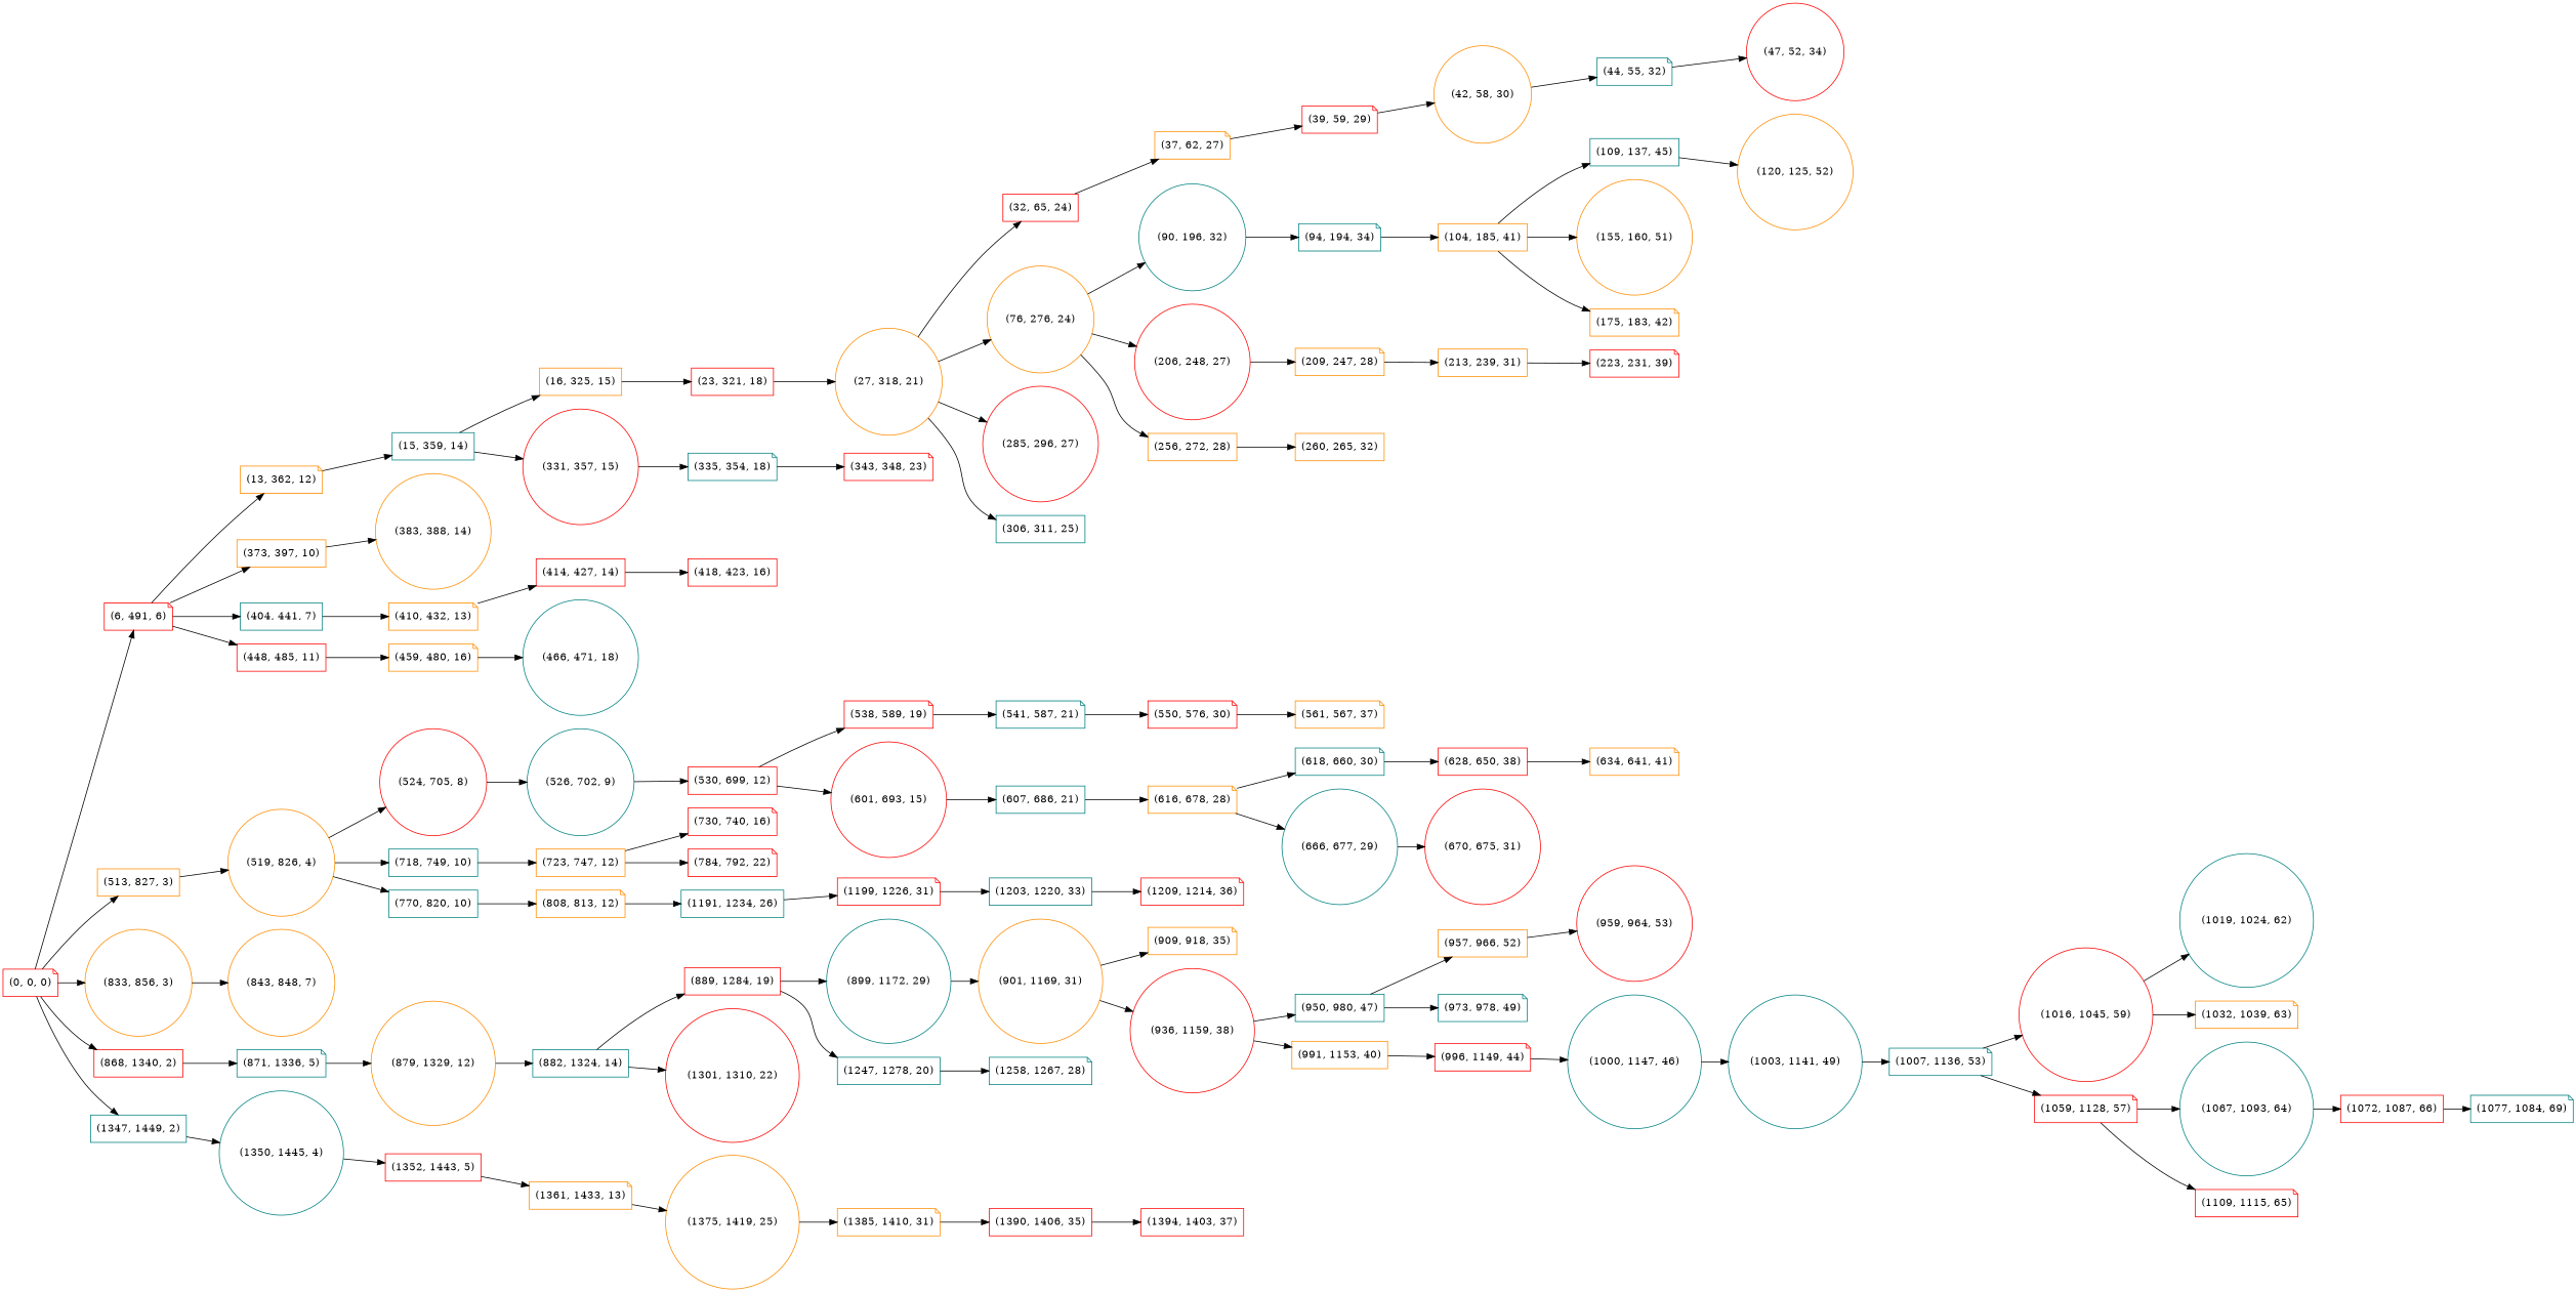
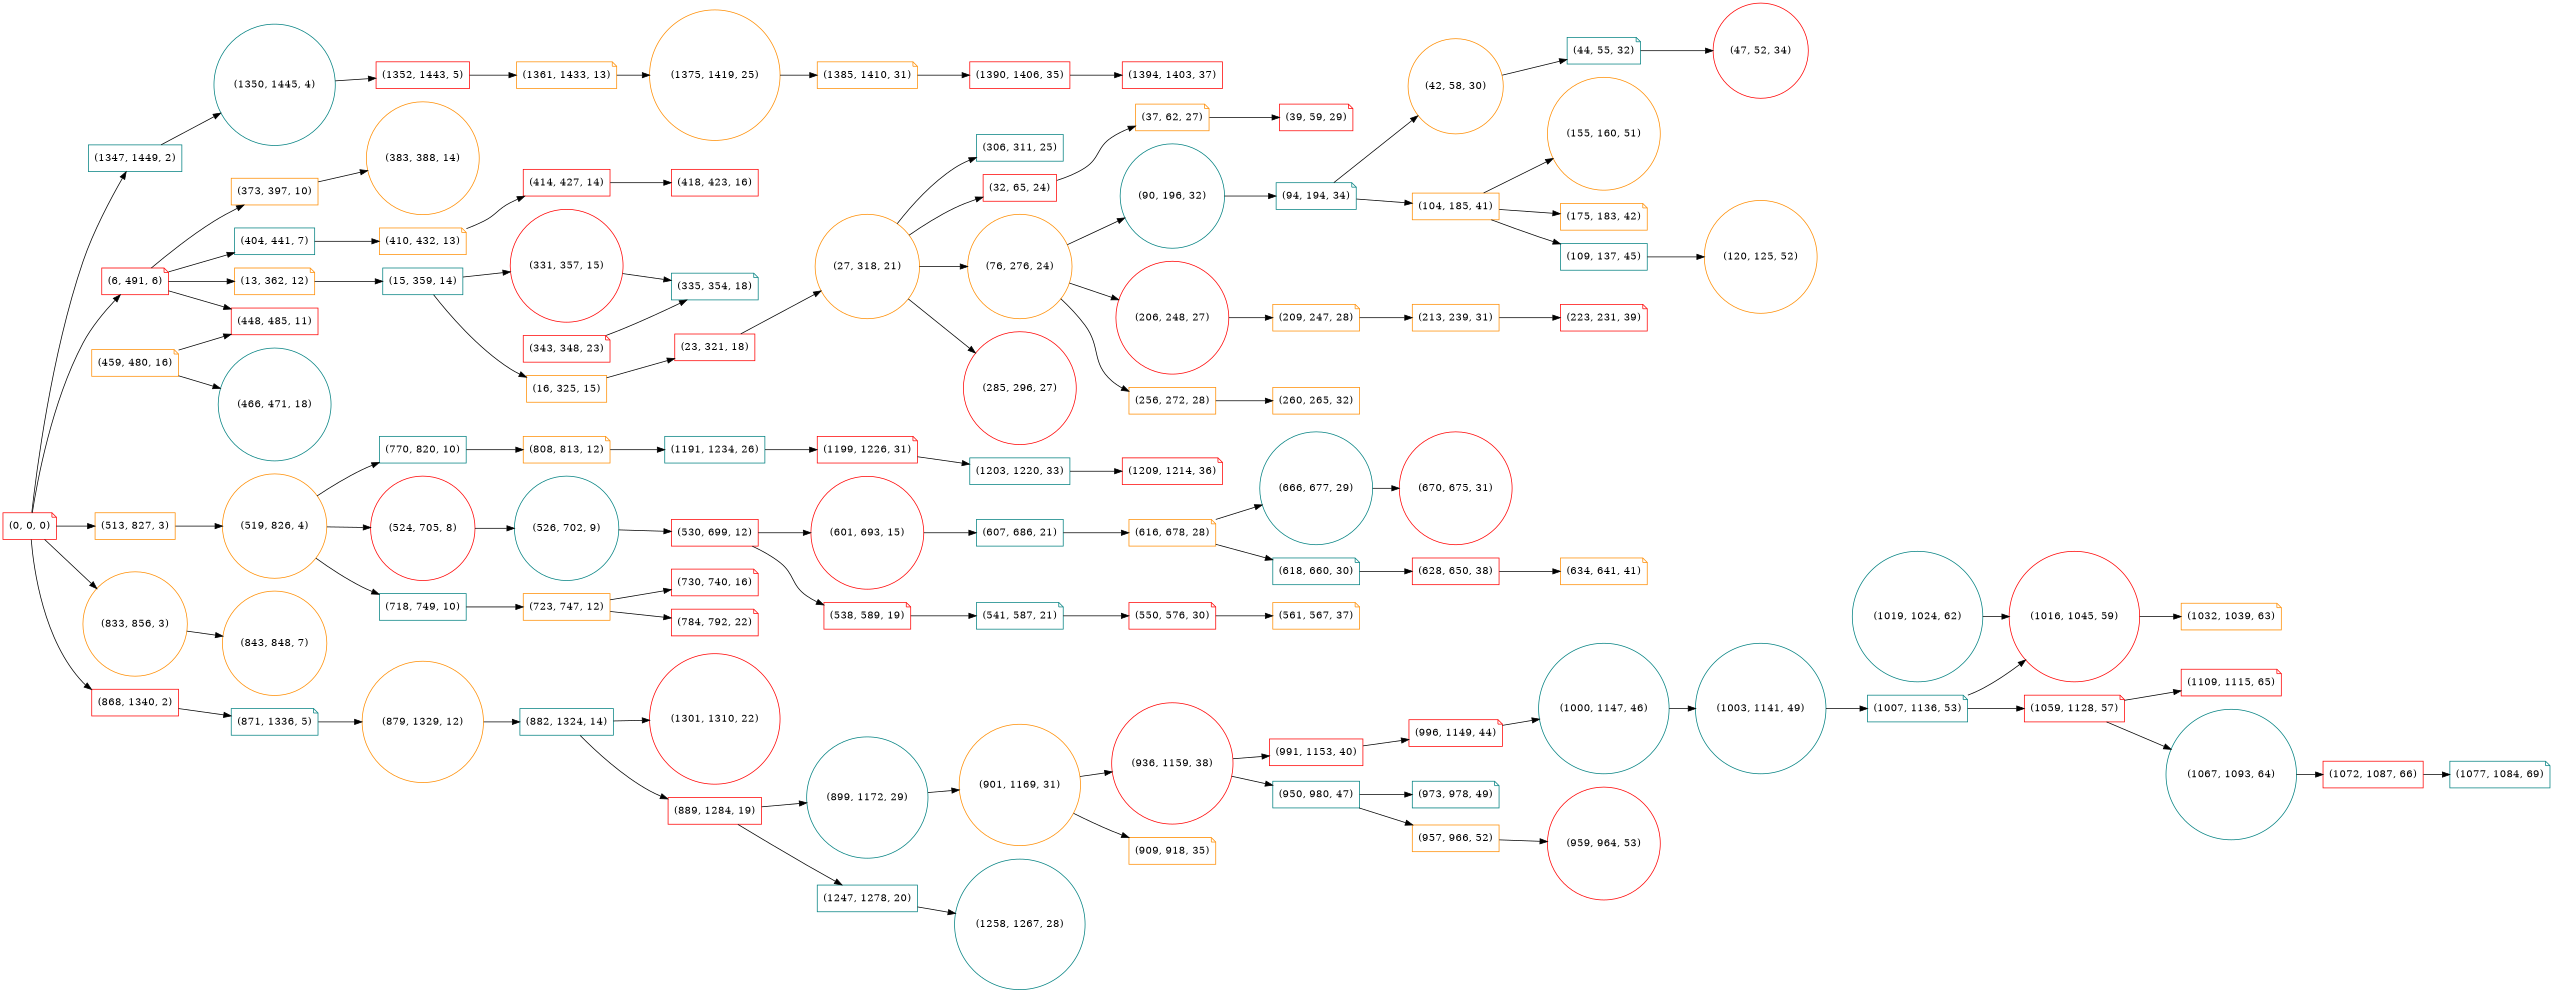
  digraph {
    rankdir=LR
    node [color=red shape=note]
    "(0, 0, 0)"
    "(6, 491, 6)"
    "(513, 827, 3)" [color=darkorange shape=box]
    "(833, 856, 3)" [color=darkorange shape=circle]
    "(868, 1340, 2)" [shape=box]
    "(1347, 1449, 2)" [color=teal shape=box]
    "(13, 362, 12)" [color=darkorange]
    "(373, 397, 10)" [color=darkorange shape=box]
    "(404, 441, 7)" [color=teal shape=box]
    "(448, 485, 11)" [shape=box]
    "(519, 826, 4)" [color=darkorange shape=circle]
    "(843, 848, 7)" [color=darkorange shape=circle]
    "(871, 1336, 5)" [color=teal]
    "(1350, 1445, 4)" [color=teal shape=circle]
    "(15, 359, 14)" [color=teal shape=box]
    "(383, 388, 14)" [color=darkorange shape=circle]
    "(410, 432, 13)" [color=darkorange]
    "(459, 480, 16)" [color=darkorange]
    "(16, 325, 15)" [color=darkorange shape=box]
    "(331, 357, 15)" [shape=circle]
    "(23, 321, 18)" [shape=box]
    "(335, 354, 18)" [color=teal]
    "(27, 318, 21)" [color=darkorange shape=circle]
    "(32, 65, 24)" [shape=box]
    "(76, 276, 24)" [color=darkorange shape=circle]
    "(285, 296, 27)" [shape=circle]
    "(306, 311, 25)" [color=teal shape=box]
    "(37, 62, 27)" [color=darkorange]
    "(90, 196, 32)" [color=teal shape=circle]
    "(206, 248, 27)" [shape=circle]
    "(256, 272, 28)" [color=darkorange shape=box]
    "(39, 59, 29)"
    "(42, 58, 30)" [color=darkorange shape=circle]
    "(44, 55, 32)" [color=teal]
    "(47, 52, 34)" [shape=circle]
    "(94, 194, 34)" [color=teal]
    "(209, 247, 28)" [color=darkorange]
    "(260, 265, 32)" [color=darkorange shape=box]
    "(104, 185, 41)" [color=darkorange shape=box]
    "(109, 137, 45)" [color=teal shape=box]
    "(155, 160, 51)" [color=darkorange shape=circle]
    "(175, 183, 42)" [color=darkorange]
    "(120, 125, 52)" [color=darkorange shape=circle]
    "(213, 239, 31)" [color=darkorange shape=box]
    "(223, 231, 39)"
    "(343, 348, 23)"
    "(414, 427, 14)" [shape=box]
    "(418, 423, 16)" [shape=box]
    "(466, 471, 18)" [color=teal shape=circle]
    "(524, 705, 8)" [shape=circle]
    "(718, 749, 10)" [color=teal shape=box]
    "(770, 820, 10)" [color=teal shape=box]
    "(526, 702, 9)" [color=teal shape=circle]
    "(723, 747, 12)" [color=darkorange shape=box]
    "(808, 813, 12)" [color=darkorange]
    "(530, 699, 12)" [shape=box]
    "(538, 589, 19)"
    "(601, 693, 15)" [shape=circle]
    "(541, 587, 21)" [color=teal]
    "(607, 686, 21)" [color=teal shape=box]
    "(550, 576, 30)"
    "(561, 567, 37)" [color=darkorange]
    "(616, 678, 28)" [color=darkorange]
    "(618, 660, 30)" [color=teal]
    "(666, 677, 29)" [color=teal shape=circle]
    "(628, 650, 38)" [shape=box]
    "(670, 675, 31)" [shape=circle]
    "(634, 641, 41)" [color=darkorange]
    "(730, 740, 16)"
    "(784, 792, 22)"
    "(1191, 1234, 26)" [color=teal shape=box]
    "(879, 1329, 12)" [color=darkorange shape=circle]
    "(882, 1324, 14)" [color=teal shape=box]
    "(889, 1284, 19)" [shape=box]
    "(1301, 1310, 22)" [shape=circle]
    "(899, 1172, 29)" [color=teal shape=circle]
    "(1247, 1278, 20)" [color=teal shape=box]
    "(901, 1169, 31)" [color=darkorange shape=circle]
    "(1199, 1226, 31)"
-   "(1258, 1267, 28)" [color=teal]
+   "(1258, 1267, 28)" [color=teal shape=circle]
    "(909, 918, 35)" [color=darkorange]
    "(936, 1159, 38)" [shape=circle]
    "(950, 980, 47)" [color=teal shape=box]
-   "(991, 1153, 40)" [color=darkorange shape=box]
+   "(991, 1153, 40)" [shape=box]
    "(957, 966, 52)" [color=darkorange shape=box]
    "(973, 978, 49)" [color=teal]
    "(996, 1149, 44)"
    "(959, 964, 53)" [shape=circle]
    "(1000, 1147, 46)" [color=teal shape=circle]
    "(1003, 1141, 49)" [color=teal shape=circle]
    "(1007, 1136, 53)" [color=teal]
    "(1016, 1045, 59)" [shape=circle]
    "(1059, 1128, 57)"
    "(1019, 1024, 62)" [color=teal shape=circle]
    "(1032, 1039, 63)" [color=darkorange]
    "(1067, 1093, 64)" [color=teal shape=circle]
    "(1109, 1115, 65)"
    "(1072, 1087, 66)" [shape=box]
    "(1077, 1084, 69)" [color=teal]
    "(1203, 1220, 33)" [color=teal shape=box]
    "(1209, 1214, 36)"
    "(1352, 1443, 5)" [shape=box]
    "(1361, 1433, 13)" [color=darkorange]
    "(1375, 1419, 25)" [color=darkorange shape=circle]
    "(1385, 1410, 31)" [color=darkorange]
    "(1390, 1406, 35)" [shape=box]
    "(1394, 1403, 37)" [shape=box]
    "(0, 0, 0)" -> "(6, 491, 6)"
    "(0, 0, 0)" -> "(513, 827, 3)"
    "(0, 0, 0)" -> "(833, 856, 3)"
    "(0, 0, 0)" -> "(868, 1340, 2)"
    "(0, 0, 0)" -> "(1347, 1449, 2)"
    "(6, 491, 6)" -> "(13, 362, 12)"
    "(6, 491, 6)" -> "(373, 397, 10)"
    "(6, 491, 6)" -> "(404, 441, 7)"
    "(6, 491, 6)" -> "(448, 485, 11)"
    "(513, 827, 3)" -> "(519, 826, 4)"
    "(833, 856, 3)" -> "(843, 848, 7)"
    "(868, 1340, 2)" -> "(871, 1336, 5)"
    "(1347, 1449, 2)" -> "(1350, 1445, 4)"
    "(13, 362, 12)" -> "(15, 359, 14)"
    "(373, 397, 10)" -> "(383, 388, 14)"
    "(404, 441, 7)" -> "(410, 432, 13)"
-   "(448, 485, 11)" -> "(459, 480, 16)"
+   "(459, 480, 16)" -> "(448, 485, 11)"
    "(519, 826, 4)" -> "(524, 705, 8)"
    "(519, 826, 4)" -> "(718, 749, 10)"
    "(519, 826, 4)" -> "(770, 820, 10)"
    "(871, 1336, 5)" -> "(879, 1329, 12)"
    "(1350, 1445, 4)" -> "(1352, 1443, 5)"
    "(15, 359, 14)" -> "(16, 325, 15)"
    "(15, 359, 14)" -> "(331, 357, 15)"
    "(410, 432, 13)" -> "(414, 427, 14)"
    "(459, 480, 16)" -> "(466, 471, 18)"
    "(16, 325, 15)" -> "(23, 321, 18)"
    "(331, 357, 15)" -> "(335, 354, 18)"
    "(23, 321, 18)" -> "(27, 318, 21)"
-   "(335, 354, 18)" -> "(343, 348, 23)"
+   "(343, 348, 23)" -> "(335, 354, 18)"
    "(27, 318, 21)" -> "(32, 65, 24)"
    "(27, 318, 21)" -> "(76, 276, 24)"
    "(27, 318, 21)" -> "(285, 296, 27)"
    "(27, 318, 21)" -> "(306, 311, 25)"
    "(32, 65, 24)" -> "(37, 62, 27)"
    "(76, 276, 24)" -> "(90, 196, 32)"
    "(76, 276, 24)" -> "(206, 248, 27)"
    "(76, 276, 24)" -> "(256, 272, 28)"
    "(37, 62, 27)" -> "(39, 59, 29)"
    "(90, 196, 32)" -> "(94, 194, 34)"
    "(206, 248, 27)" -> "(209, 247, 28)"
    "(256, 272, 28)" -> "(260, 265, 32)"
-   "(39, 59, 29)" -> "(42, 58, 30)"
+   "(94, 194, 34)" -> "(42, 58, 30)"
    "(42, 58, 30)" -> "(44, 55, 32)"
    "(44, 55, 32)" -> "(47, 52, 34)"
    "(94, 194, 34)" -> "(104, 185, 41)"
    "(209, 247, 28)" -> "(213, 239, 31)"
    "(104, 185, 41)" -> "(109, 137, 45)"
    "(104, 185, 41)" -> "(155, 160, 51)"
    "(104, 185, 41)" -> "(175, 183, 42)"
    "(109, 137, 45)" -> "(120, 125, 52)"
    "(213, 239, 31)" -> "(223, 231, 39)"
    "(414, 427, 14)" -> "(418, 423, 16)"
    "(524, 705, 8)" -> "(526, 702, 9)"
    "(718, 749, 10)" -> "(723, 747, 12)"
    "(770, 820, 10)" -> "(808, 813, 12)"
    "(526, 702, 9)" -> "(530, 699, 12)"
    "(723, 747, 12)" -> "(730, 740, 16)"
    "(723, 747, 12)" -> "(784, 792, 22)"
    "(808, 813, 12)" -> "(1191, 1234, 26)"
    "(530, 699, 12)" -> "(538, 589, 19)"
    "(530, 699, 12)" -> "(601, 693, 15)"
    "(538, 589, 19)" -> "(541, 587, 21)"
    "(601, 693, 15)" -> "(607, 686, 21)"
    "(541, 587, 21)" -> "(550, 576, 30)"
    "(607, 686, 21)" -> "(616, 678, 28)"
    "(550, 576, 30)" -> "(561, 567, 37)"
    "(616, 678, 28)" -> "(618, 660, 30)"
    "(616, 678, 28)" -> "(666, 677, 29)"
    "(618, 660, 30)" -> "(628, 650, 38)"
    "(666, 677, 29)" -> "(670, 675, 31)"
    "(628, 650, 38)" -> "(634, 641, 41)"
    "(1191, 1234, 26)" -> "(1199, 1226, 31)"
    "(879, 1329, 12)" -> "(882, 1324, 14)"
    "(882, 1324, 14)" -> "(889, 1284, 19)"
    "(882, 1324, 14)" -> "(1301, 1310, 22)"
    "(889, 1284, 19)" -> "(899, 1172, 29)"
    "(889, 1284, 19)" -> "(1247, 1278, 20)"
    "(899, 1172, 29)" -> "(901, 1169, 31)"
    "(1247, 1278, 20)" -> "(1258, 1267, 28)"
    "(901, 1169, 31)" -> "(909, 918, 35)"
    "(901, 1169, 31)" -> "(936, 1159, 38)"
    "(1199, 1226, 31)" -> "(1203, 1220, 33)"
    "(936, 1159, 38)" -> "(950, 980, 47)"
    "(936, 1159, 38)" -> "(991, 1153, 40)"
    "(950, 980, 47)" -> "(957, 966, 52)"
    "(950, 980, 47)" -> "(973, 978, 49)"
    "(991, 1153, 40)" -> "(996, 1149, 44)"
    "(957, 966, 52)" -> "(959, 964, 53)"
    "(996, 1149, 44)" -> "(1000, 1147, 46)"
    "(1000, 1147, 46)" -> "(1003, 1141, 49)"
    "(1003, 1141, 49)" -> "(1007, 1136, 53)"
    "(1007, 1136, 53)" -> "(1016, 1045, 59)"
    "(1007, 1136, 53)" -> "(1059, 1128, 57)"
-   "(1016, 1045, 59)" -> "(1019, 1024, 62)"
+   "(1019, 1024, 62)" -> "(1016, 1045, 59)"
    "(1016, 1045, 59)" -> "(1032, 1039, 63)"
    "(1059, 1128, 57)" -> "(1067, 1093, 64)"
    "(1059, 1128, 57)" -> "(1109, 1115, 65)"
    "(1067, 1093, 64)" -> "(1072, 1087, 66)"
    "(1072, 1087, 66)" -> "(1077, 1084, 69)"
    "(1203, 1220, 33)" -> "(1209, 1214, 36)"
    "(1352, 1443, 5)" -> "(1361, 1433, 13)"
    "(1361, 1433, 13)" -> "(1375, 1419, 25)"
    "(1375, 1419, 25)" -> "(1385, 1410, 31)"
    "(1385, 1410, 31)" -> "(1390, 1406, 35)"
    "(1390, 1406, 35)" -> "(1394, 1403, 37)"
  }
